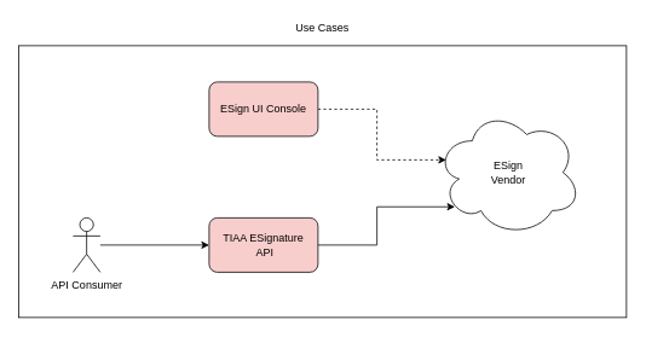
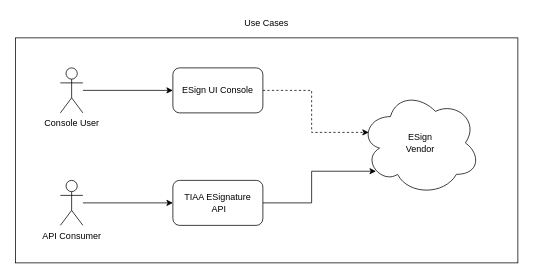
  <mxCell id="0" />
  <mxCell id="1" parent="0" />
  <mxCell id="2" value="" style="rounded=0;whiteSpace=wrap;html=1;" parent="1" vertex="1"><mxGeometry x="20" y="50" width="670" height="300" as="geometry" /></mxCell>
  <mxCell id="3" value="ESign&lt;br&gt;Vendor" style="ellipse;shape=cloud;whiteSpace=wrap;html=1;" parent="1" vertex="1"><mxGeometry x="480" y="120" width="160" height="140" as="geometry" /></mxCell>
+ <mxCell id="4" style="edgeStyle=orthogonalEdgeStyle;rounded=0;orthogonalLoop=1;jettySize=auto;html=1;" parent="1" source="5" target="9" edge="1"><mxGeometry relative="1" as="geometry" /></mxCell>
+ <mxCell id="5" value="Console User" style="shape=umlActor;verticalLabelPosition=bottom;verticalAlign=top;html=1;outlineConnect=0;" parent="1" vertex="1"><mxGeometry x="80" y="90" width="30" height="60" as="geometry" /></mxCell>
  <mxCell id="6" style="edgeStyle=orthogonalEdgeStyle;rounded=0;orthogonalLoop=1;jettySize=auto;html=1;" parent="1" source="7" target="11" edge="1"><mxGeometry relative="1" as="geometry" /></mxCell>
  <mxCell id="7" value="API Consumer" style="shape=umlActor;verticalLabelPosition=bottom;verticalAlign=top;html=1;outlineConnect=0;" parent="1" vertex="1"><mxGeometry x="80" y="240" width="30" height="60" as="geometry" /></mxCell>
  <mxCell id="8" style="edgeStyle=orthogonalEdgeStyle;rounded=0;orthogonalLoop=1;jettySize=auto;html=1;entryX=0.07;entryY=0.4;entryDx=0;entryDy=0;entryPerimeter=0;dashed=1;" parent="1" source="9" target="3" edge="1"><mxGeometry relative="1" as="geometry" /></mxCell>
- <mxCell id="9" value="ESign UI Console" style="rounded=1;whiteSpace=wrap;html=1;fillColor=#f8cecc;" parent="1" vertex="1"><mxGeometry x="230" y="90" width="120" height="60" as="geometry" /></mxCell>
+ <mxCell id="9" value="ESign UI Console" style="rounded=1;whiteSpace=wrap;html=1;" parent="1" vertex="1"><mxGeometry x="230" y="90" width="120" height="60" as="geometry" /></mxCell>
  <mxCell id="10" style="edgeStyle=orthogonalEdgeStyle;rounded=0;orthogonalLoop=1;jettySize=auto;html=1;entryX=0.13;entryY=0.77;entryDx=0;entryDy=0;entryPerimeter=0;" parent="1" source="11" target="3" edge="1"><mxGeometry relative="1" as="geometry" /></mxCell>
- <mxCell id="11" value="TIAA ESignature&lt;br&gt;&amp;nbsp;API" style="rounded=1;whiteSpace=wrap;html=1;fillColor=#f8cecc;" parent="1" vertex="1"><mxGeometry x="230" y="240" width="120" height="60" as="geometry" /></mxCell>
+ <mxCell id="11" value="TIAA ESignature&lt;br&gt;&amp;nbsp;API" style="rounded=1;whiteSpace=wrap;html=1;" parent="1" vertex="1"><mxGeometry x="230" y="240" width="120" height="60" as="geometry" /></mxCell>
  <mxCell id="12" value="Use Cases" style="text;html=1;strokeColor=none;fillColor=none;align=center;verticalAlign=middle;whiteSpace=wrap;rounded=0;" parent="1" vertex="1"><mxGeometry x="235" y="20" width="240" height="20" as="geometry" /></mxCell>
